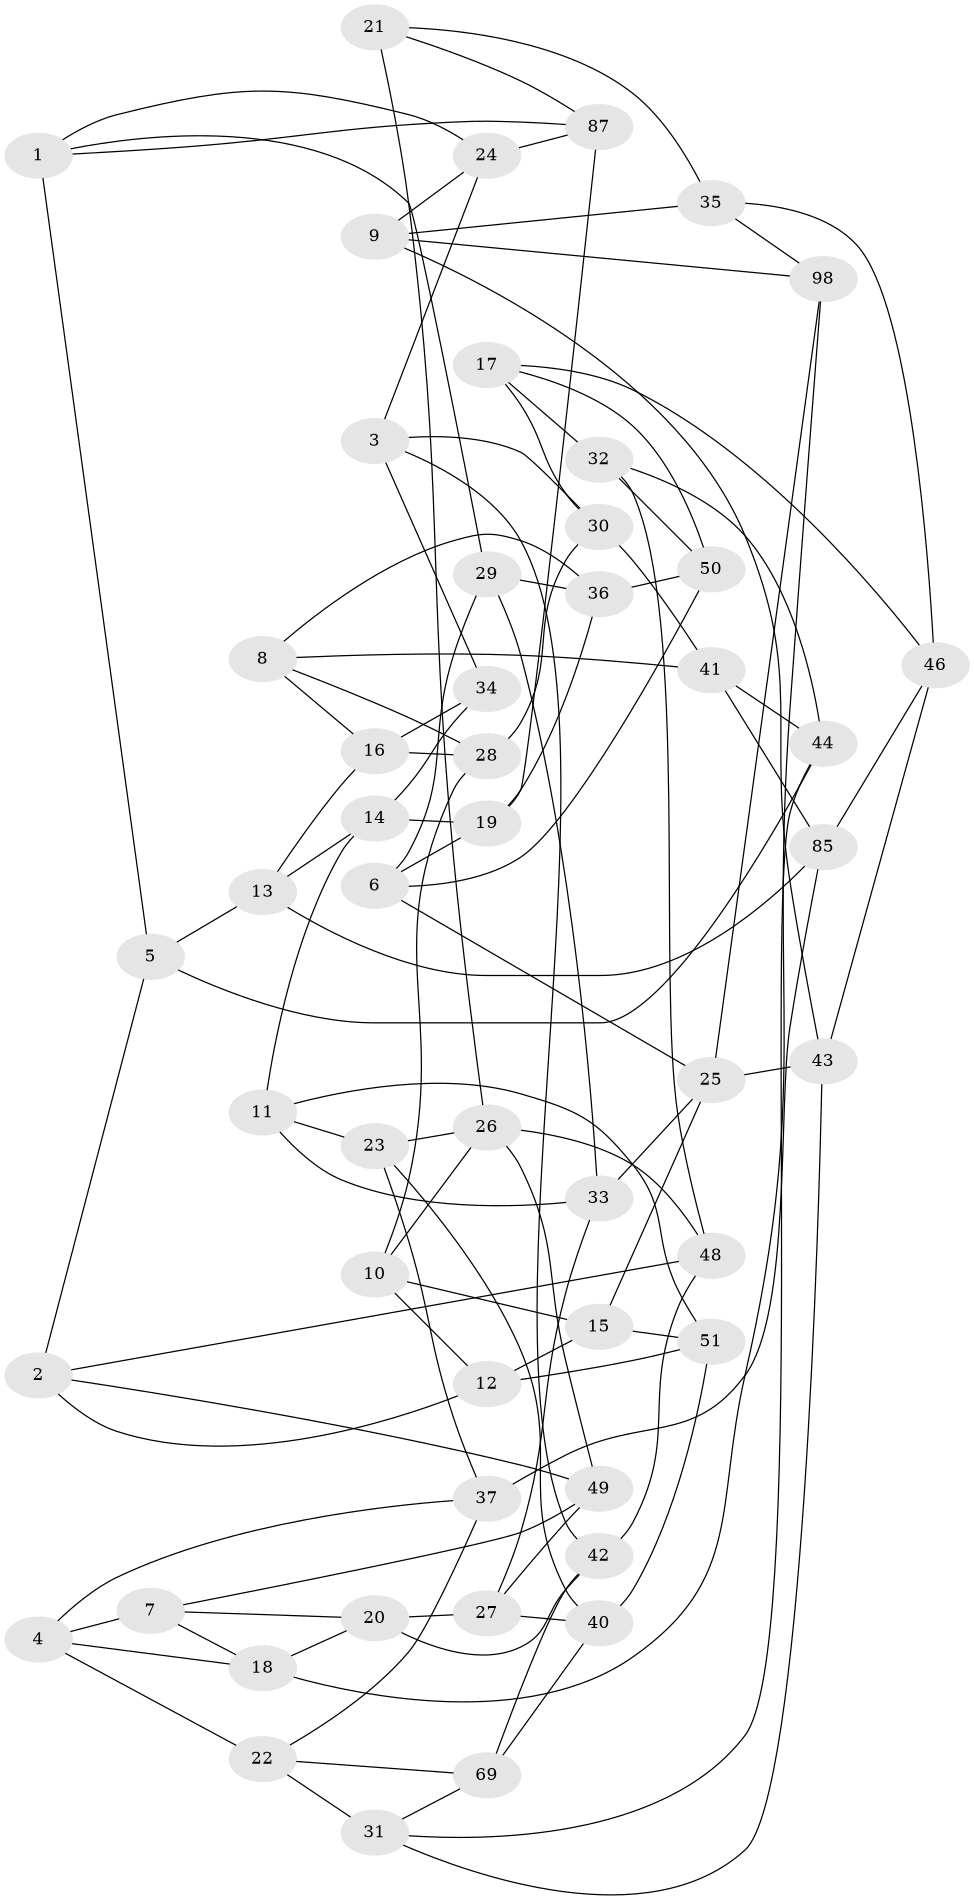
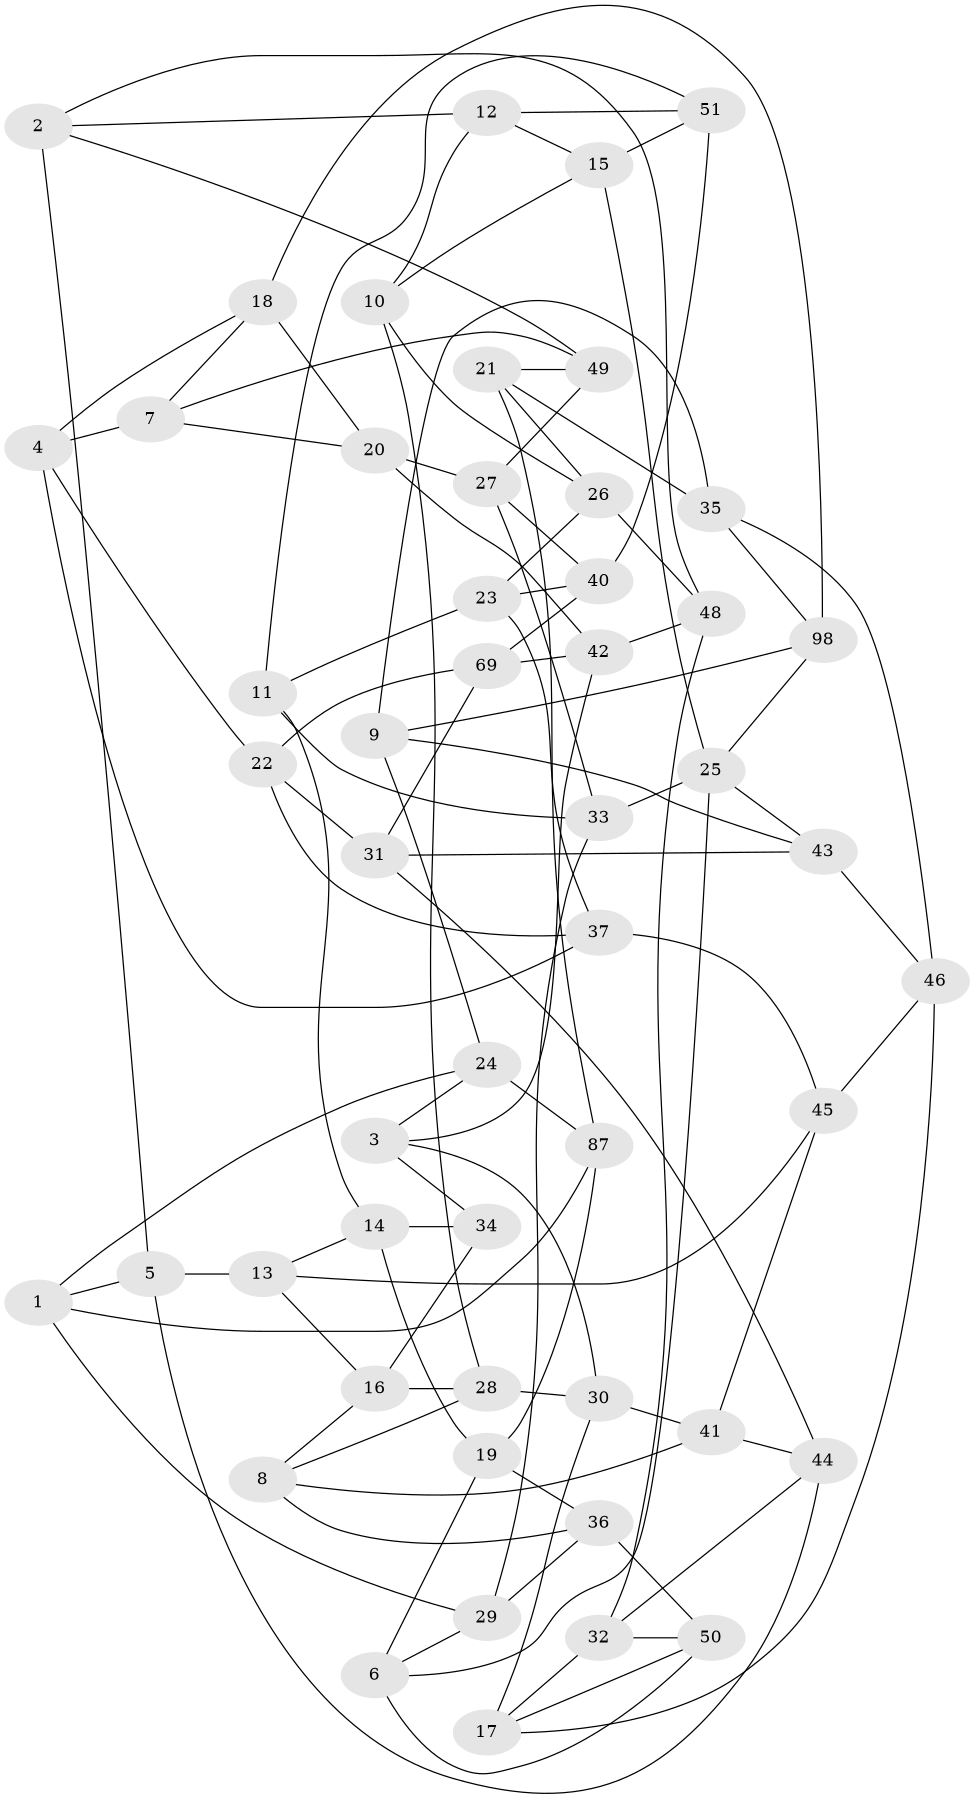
  graph {
    fontname="DejaVu Serif"
    rankdir=LR
    node [color=gray90 fontname="DejaVu Serif" style=filled]
    edge [fontname="DejaVu Serif"]
    1
    5
    24
    29
    n5 [label=87]
    13
    44
    36
    33
    2
    12
    48
    49
    15
    51
    3
    30
    34
    42
    41
    4
    7
    18
    22
    37
    20
    n27 [label=98]
    31
    n29 [label=69]
-   45 [label=85]
+   45
    16
    14
    6
    19
    25
    50
    43
    27
    8
    28
    9
    35
    46
    10
    26
    11
    23
    40
    17
    32
    21
    1 -- 5
    1 -- 24
    1 -- 29
    1 -- n5
    5 -- 13
    5 -- 44
    24 -- n5
    29 -- 36
    29 -- 33
    13 -- 45
    13 -- 16
    13 -- 14
    36 -- 50
    33 -- 25
    2 -- 5
    2 -- 12
    2 -- 48
    2 -- 49
    12 -- 15
    12 -- 51
    15 -- 51
    15 -- 25
    3 -- 24
    3 -- 30
    3 -- 34
    3 -- 42
    30 -- 41
    42 -- 48
    41 -- 44
    41 -- 45
    4 -- 7
    4 -- 18
    4 -- 22
    4 -- 37
    7 -- 49
    7 -- 18
    7 -- 20
    18 -- 20
    18 -- n27
    22 -- 37
    22 -- 31
    22 -- n29
    37 -- 45
    20 -- 42
    20 -- 27
    31 -- 44
    31 -- n29
    31 -- 43
    n29 -- 42
    n29 -- 40
    45 -- 46
    16 -- 34
    16 -- 28
    14 -- 34
    14 -- 19
    6 -- 29
    6 -- 19
    6 -- 25
    6 -- 50
    19 -- n5
    19 -- 36
    25 -- n27
    25 -- 43
    43 -- 46
    27 -- 33
    27 -- 49
    27 -- 40
    8 -- 36
    8 -- 41
    8 -- 16
    8 -- 28
    28 -- 30
    9 -- 24
    9 -- n27
    9 -- 43
    9 -- 35
    35 -- n27
    35 -- 46
    10 -- 12
    10 -- 15
    10 -- 28
    10 -- 26
    26 -- 48
    11 -- 33
    11 -- 51
    11 -- 14
    11 -- 23
    23 -- 37
    23 -- 26
    23 -- 40
    40 -- 51
    17 -- 30
    17 -- 50
    17 -- 46
    17 -- 32
    32 -- 44
    32 -- 48
    32 -- 50
    21 -- n5
-   26 -- 49
+   21 -- 49
    21 -- 35
    21 -- 26
  }
